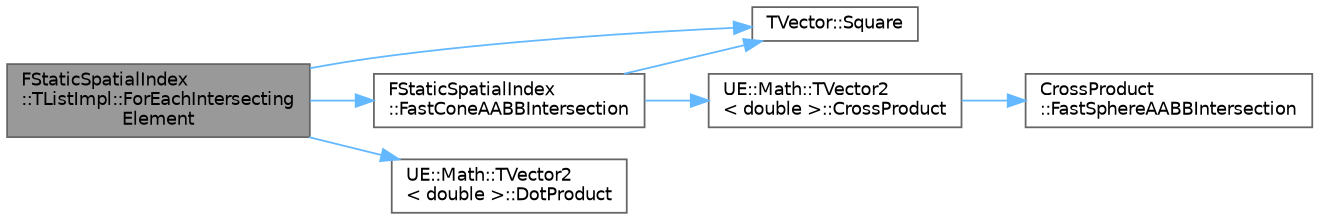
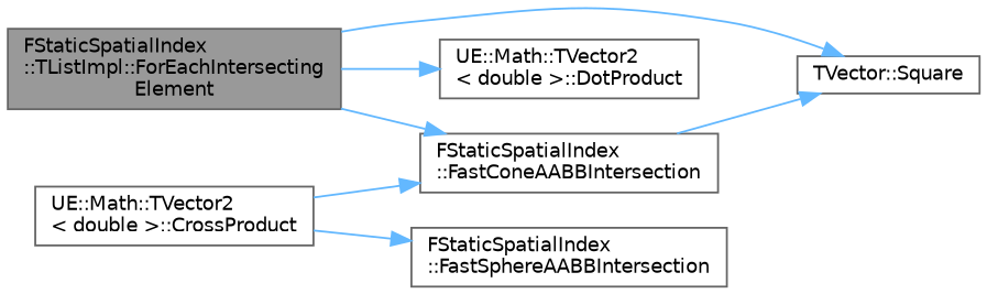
  digraph {
    rankdir=LR
    node [color=grey40 fillcolor=white fontname=Helvetica fontsize=10 shape=box style=filled]
    edge [color=steelblue1 fontname=Helvetica fontsize=10 labelfontname=Helvetica labelfontsize=10 style=solid]
    n1 [color=gray40 fillcolor=grey60 fontcolor=black height=0.2 label="FStaticSpatialIndex\l::TListImpl::ForEachIntersecting\lElement" width=0.4]
    n2 [height=0.2 label="FStaticSpatialIndex\l::FastConeAABBIntersection" width=0.4]
    n3 [height=0.2 label="TVector::Square" width=0.4]
    n4 [height=0.2 label="UE::Math::TVector2\l\< double \>::DotProduct" width=0.4]
    n5 [height=0.2 label="UE::Math::TVector2\l\< double \>::CrossProduct" width=0.4]
-   n6 [height=0.2 label="CrossProduct\l::FastSphereAABBIntersection" width=0.4]
+   n6 [height=0.2 label="FStaticSpatialIndex\l::FastSphereAABBIntersection" width=0.4]
    n1 -> n2
    n1 -> n3
    n1 -> n4
    n2 -> n3
-   n2 -> n5
+   n5 -> n2
    n5 -> n6
  }
